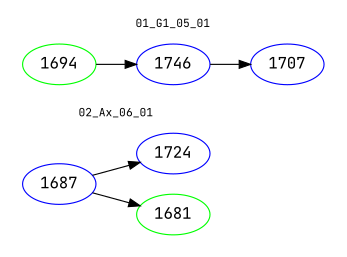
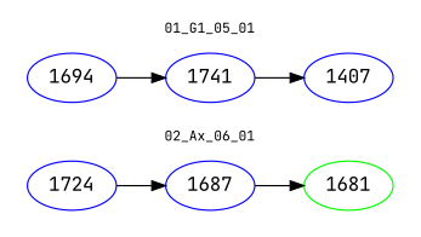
  digraph {
    fontname="JetBrains Mono"
    rankdir=LR
    node [color=blue fontname="JetBrains Mono"]
    edge [color=black fontname="JetBrains Mono"]
    n1 [color=green label=1681]
    n2 [label=1687]
    n3 [label=1724]
-   n4 [color=green label=1694]
-   n5 [label=1746]
-   n6 [label=1707]
+   n4 [label=1694]
+   n5 [label=1741]
+   n6 [label=1407]
    subgraph cluster_1 {
      color=white
      fontsize=10
      label="02_Ax_06_01"
      n1
      n2
      n3
    }
    subgraph cluster_2 {
      color=white
      fontsize=10
      label="01_G1_05_01"
      n4
      n5
      n6
    }
    n2 -> n1
-   n2 -> n3
+   n3 -> n2
    n4 -> n5
    n5 -> n6
  }
